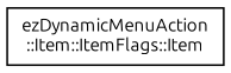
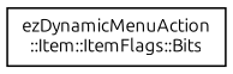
  digraph {
    rankdir=TB
    fontname=Ubuntu
-   n1 [color=black fillcolor=white fontname=Ubuntu fontsize=10 height=0.2 label="ezDynamicMenuAction\l::Item::ItemFlags::Item" shape=record style=filled width=0.4]
+   n1 [color=black fillcolor=white fontname=Ubuntu fontsize=10 height=0.2 label="ezDynamicMenuAction\l::Item::ItemFlags::Bits" shape=record style=filled width=0.4]
  }
